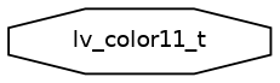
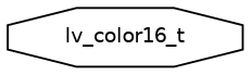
  digraph {
    rankdir=LR
-   n1 [color=black fillcolor=white fontname=Helvetica fontsize=10 height=0.2 label=lv_color11_t shape=octagon style=filled width=0.4]
+   n1 [color=black fillcolor=white fontname=Helvetica fontsize=10 height=0.2 label=lv_color16_t shape=octagon style=filled width=0.4]
  }
